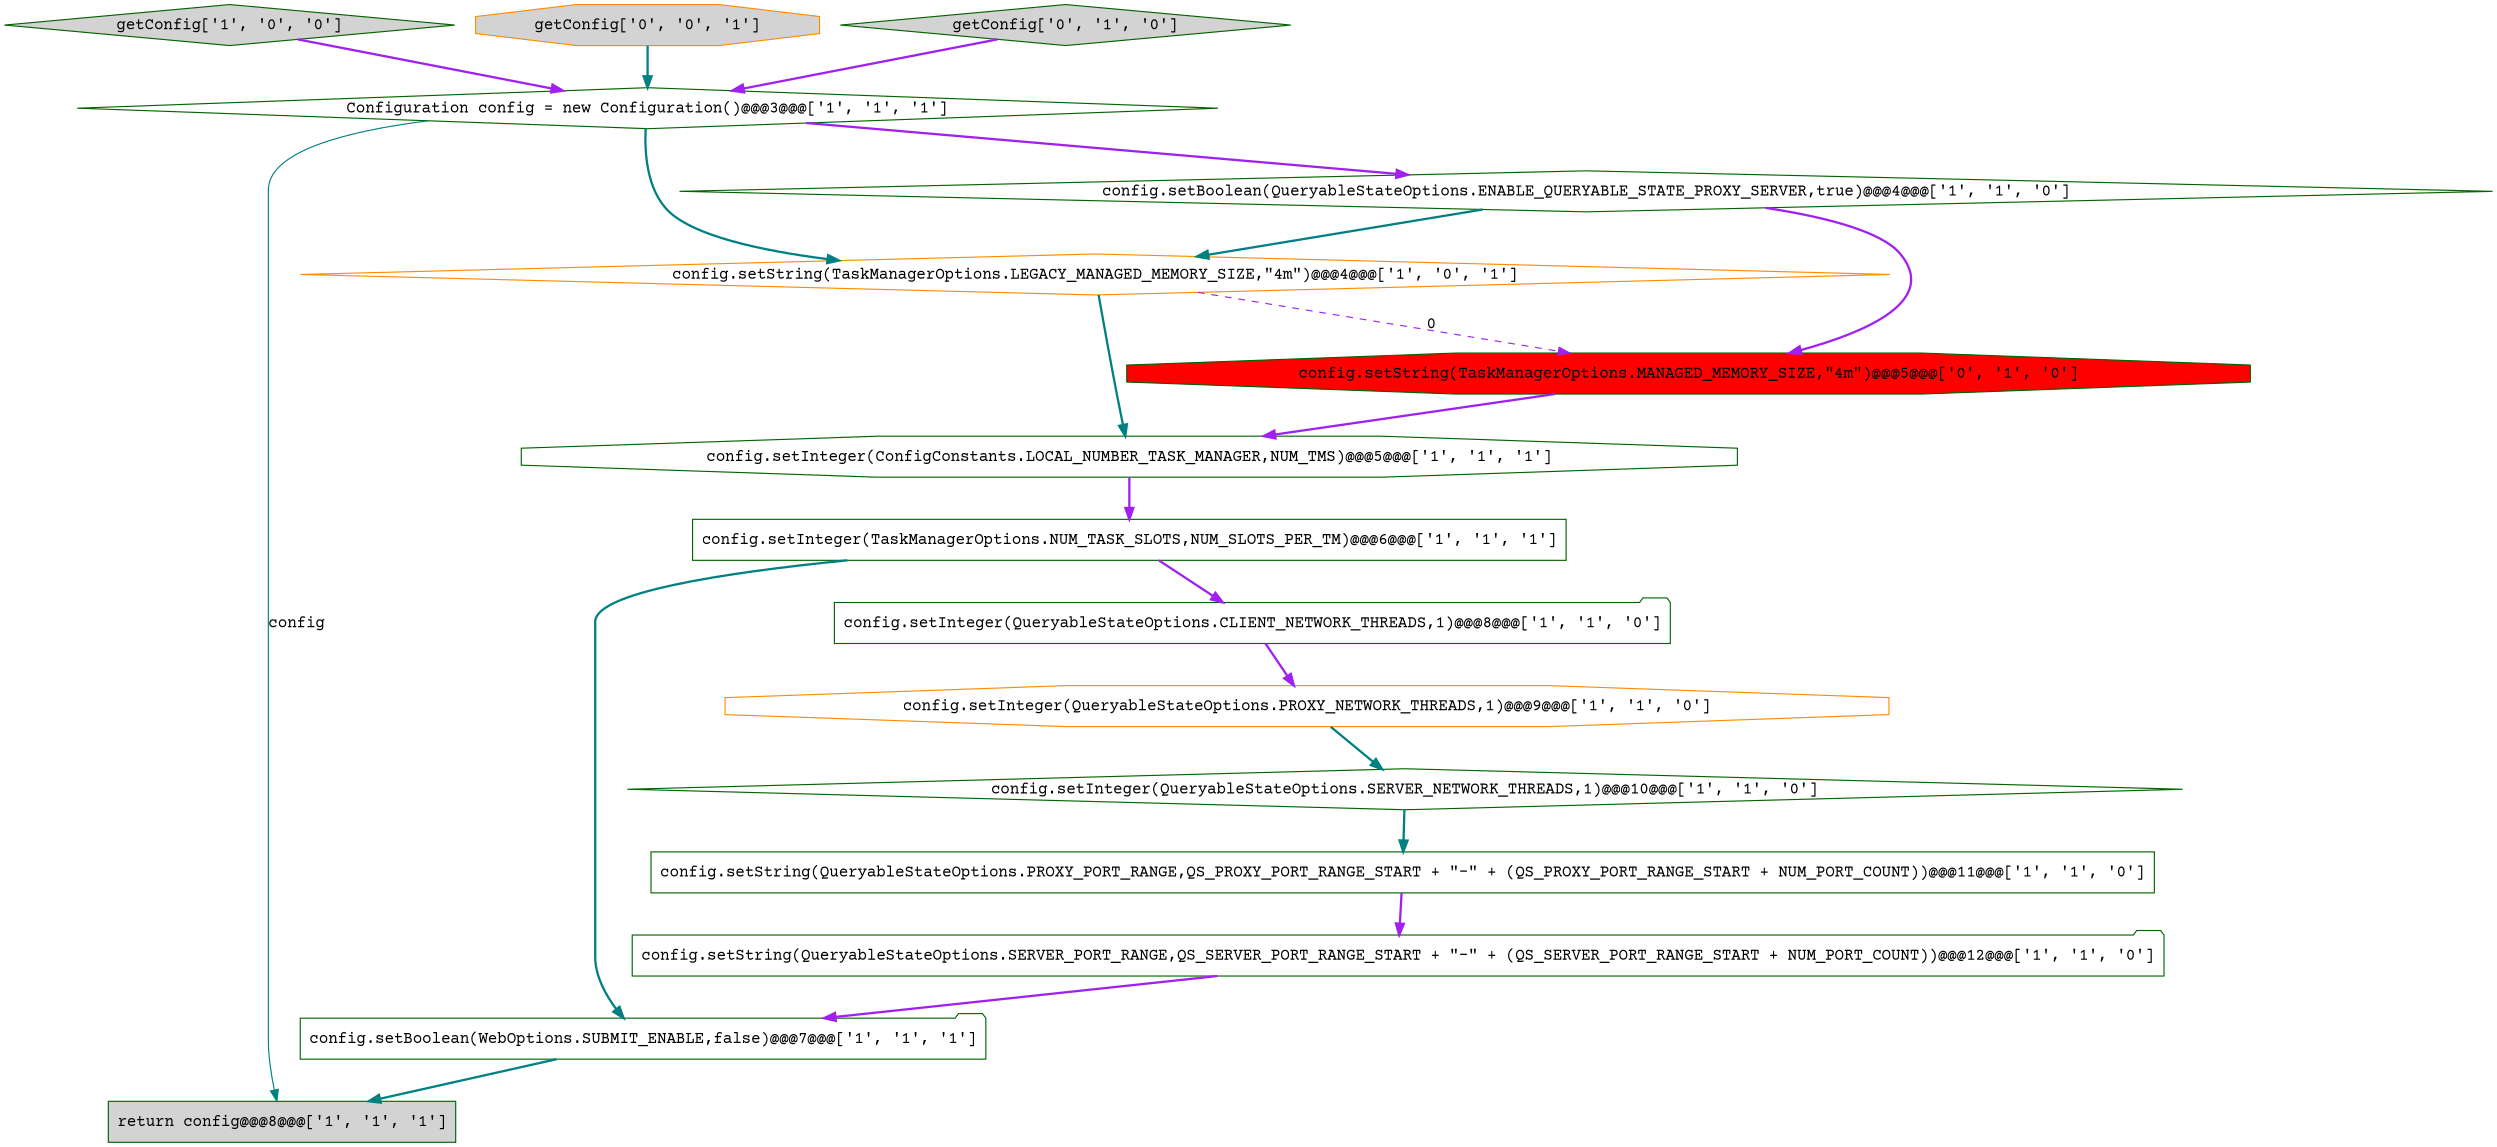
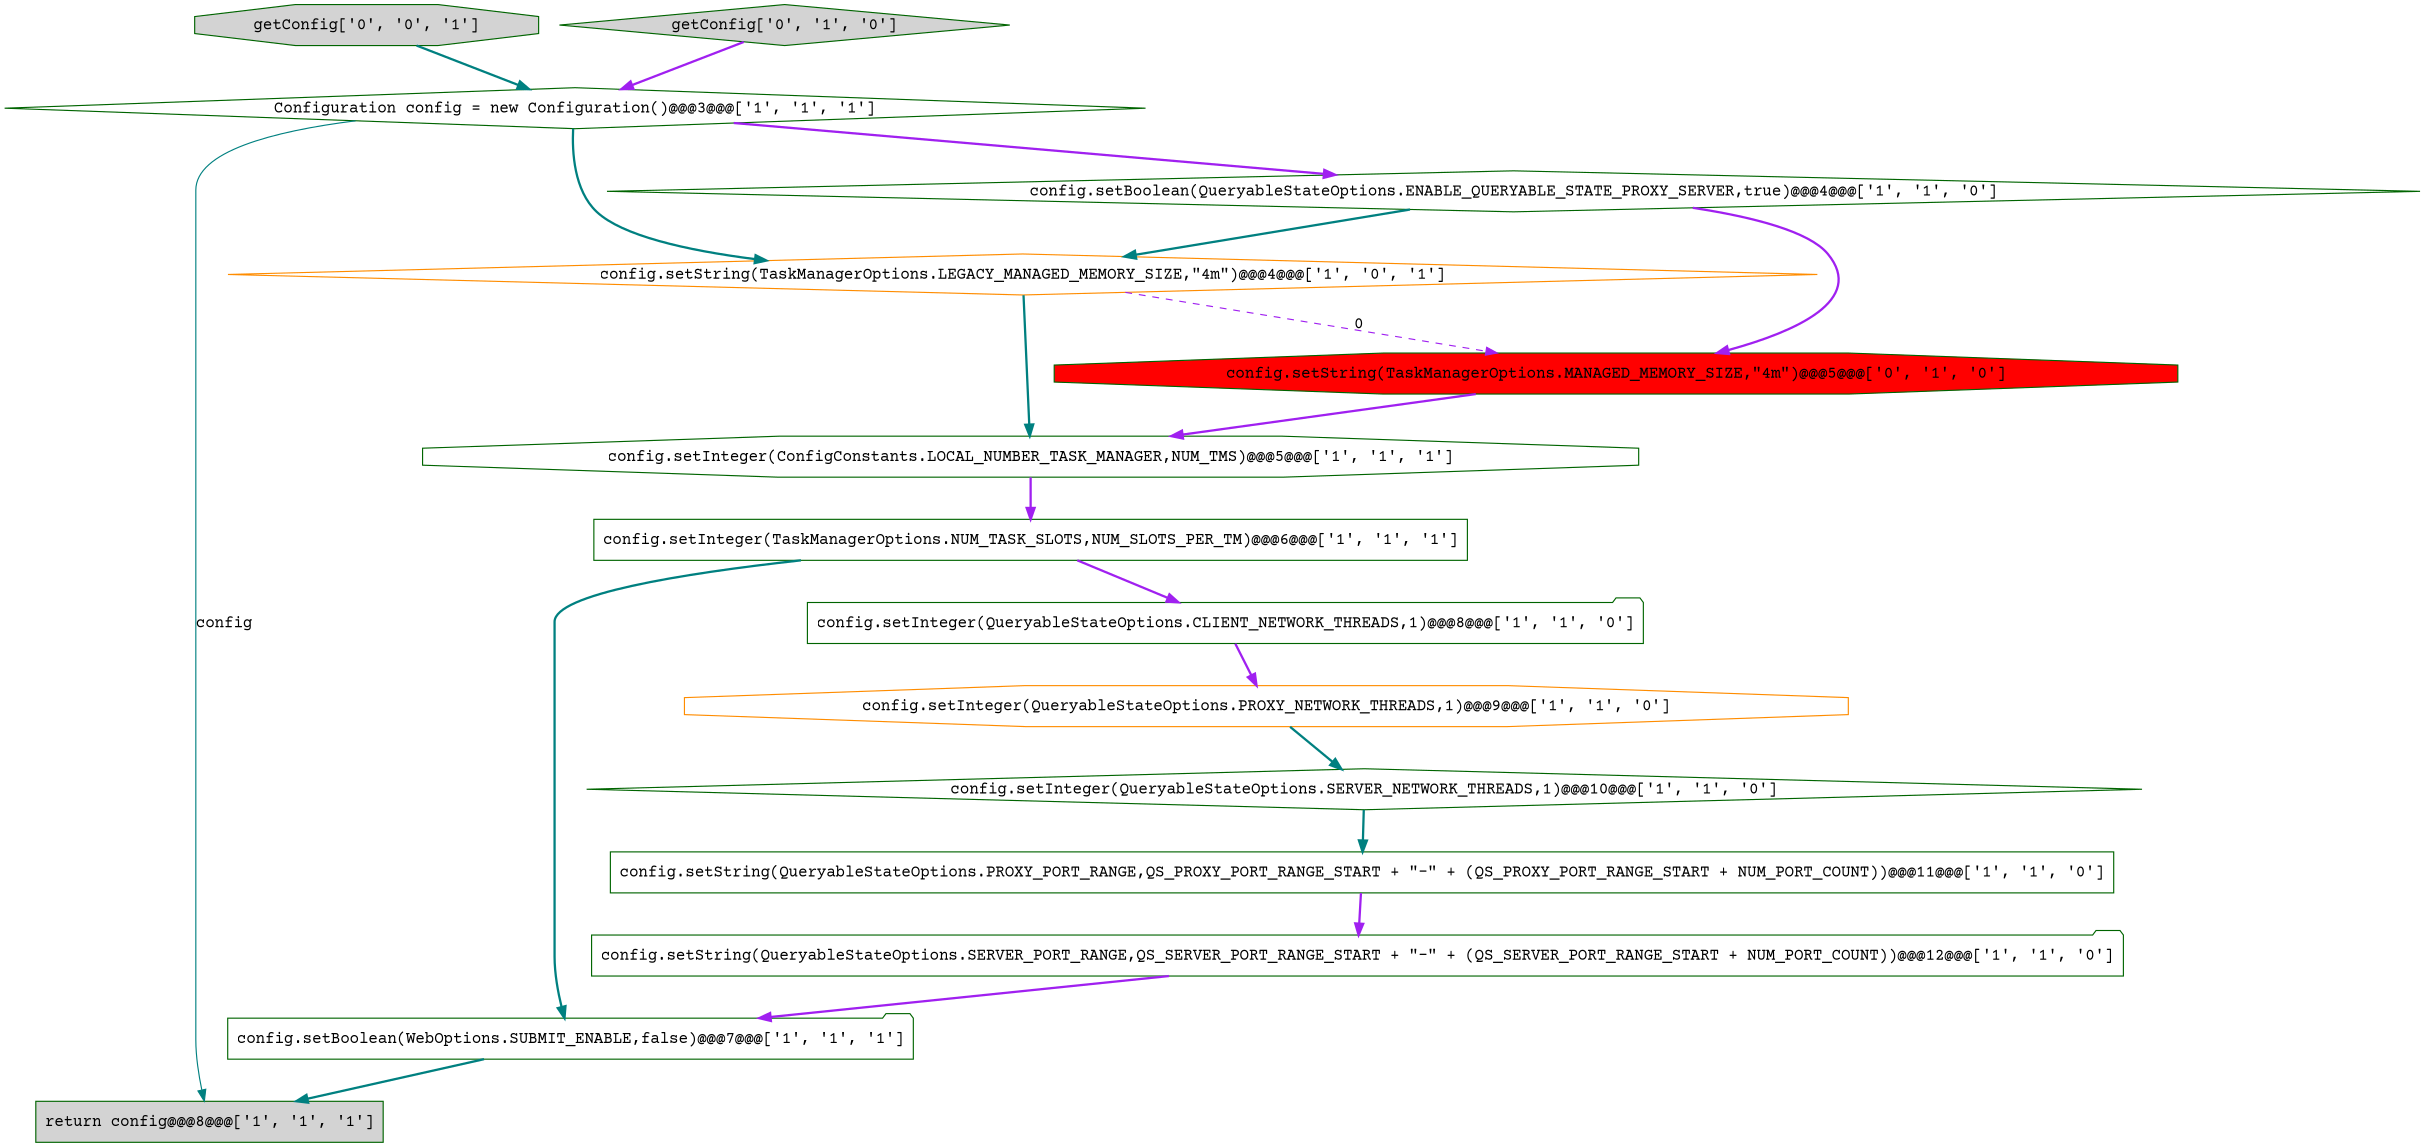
  digraph {
    fontname="Courier Prime"
    node [color=darkgreen fillcolor=white fontname="Courier Prime" shape=diamond style=filled]
    edge [color=purple fontname="Courier Prime" style=bold]
    n1 [label="config.setBoolean(WebOptions.SUBMIT_ENABLE,false)@@@7@@@['1', '1', '1']" shape=folder]
    n2 [fillcolor=lightgray label="return config@@@8@@@['1', '1', '1']" shape=box]
    n3 [label="config.setInteger(ConfigConstants.LOCAL_NUMBER_TASK_MANAGER,NUM_TMS)@@@5@@@['1', '1', '1']" shape=octagon]
    n4 [label="config.setInteger(TaskManagerOptions.NUM_TASK_SLOTS,NUM_SLOTS_PER_TM)@@@6@@@['1', '1', '1']" shape=box]
    n5 [label="config.setInteger(QueryableStateOptions.CLIENT_NETWORK_THREADS,1)@@@8@@@['1', '1', '0']" shape=folder]
-   n6 [fillcolor=lightgray label="getConfig['1', '0', '0']"]
    n7 [label="Configuration config = new Configuration()@@@3@@@['1', '1', '1']"]
    n8 [color=darkorange label="config.setString(TaskManagerOptions.LEGACY_MANAGED_MEMORY_SIZE,\"4m\")@@@4@@@['1', '0', '1']"]
    n9 [label="config.setBoolean(QueryableStateOptions.ENABLE_QUERYABLE_STATE_PROXY_SERVER,true)@@@4@@@['1', '1', '0']"]
    n10 [label="config.setString(QueryableStateOptions.PROXY_PORT_RANGE,QS_PROXY_PORT_RANGE_START + \"-\" + (QS_PROXY_PORT_RANGE_START + NUM_PORT_COUNT))@@@11@@@['1', '1', '0']" shape=box]
    n11 [label="config.setString(QueryableStateOptions.SERVER_PORT_RANGE,QS_SERVER_PORT_RANGE_START + \"-\" + (QS_SERVER_PORT_RANGE_START + NUM_PORT_COUNT))@@@12@@@['1', '1', '0']" shape=folder]
    n12 [color=darkorange label="config.setInteger(QueryableStateOptions.PROXY_NETWORK_THREADS,1)@@@9@@@['1', '1', '0']" shape=octagon]
    n13 [label="config.setInteger(QueryableStateOptions.SERVER_NETWORK_THREADS,1)@@@10@@@['1', '1', '0']"]
-   n14 [color=darkorange fillcolor=lightgray label="getConfig['0', '0', '1']" shape=octagon]
+   n14 [fillcolor=lightgray label="getConfig['0', '0', '1']" shape=octagon]
    n15 [fillcolor=red label="config.setString(TaskManagerOptions.MANAGED_MEMORY_SIZE,\"4m\")@@@5@@@['0', '1', '0']" shape=octagon]
    n16 [fillcolor=lightgray label="getConfig['0', '1', '0']"]
    n1 -> n2 [color=teal]
    n3 -> n4
    n4 -> n1 [color=teal]
    n4 -> n5
    n5 -> n12
-   n6 -> n7
    n7 -> n2 [color=teal label=config style=solid]
    n7 -> n8 [color=teal]
    n7 -> n9
    n8 -> n3 [color=teal]
    n8 -> n15 [label=0 style=dashed]
    n9 -> n8 [color=teal]
    n9 -> n15
    n10 -> n11
    n11 -> n1
    n12 -> n13 [color=teal]
    n13 -> n10 [color=teal]
    n14 -> n7 [color=teal]
    n15 -> n3
    n16 -> n7
  }
